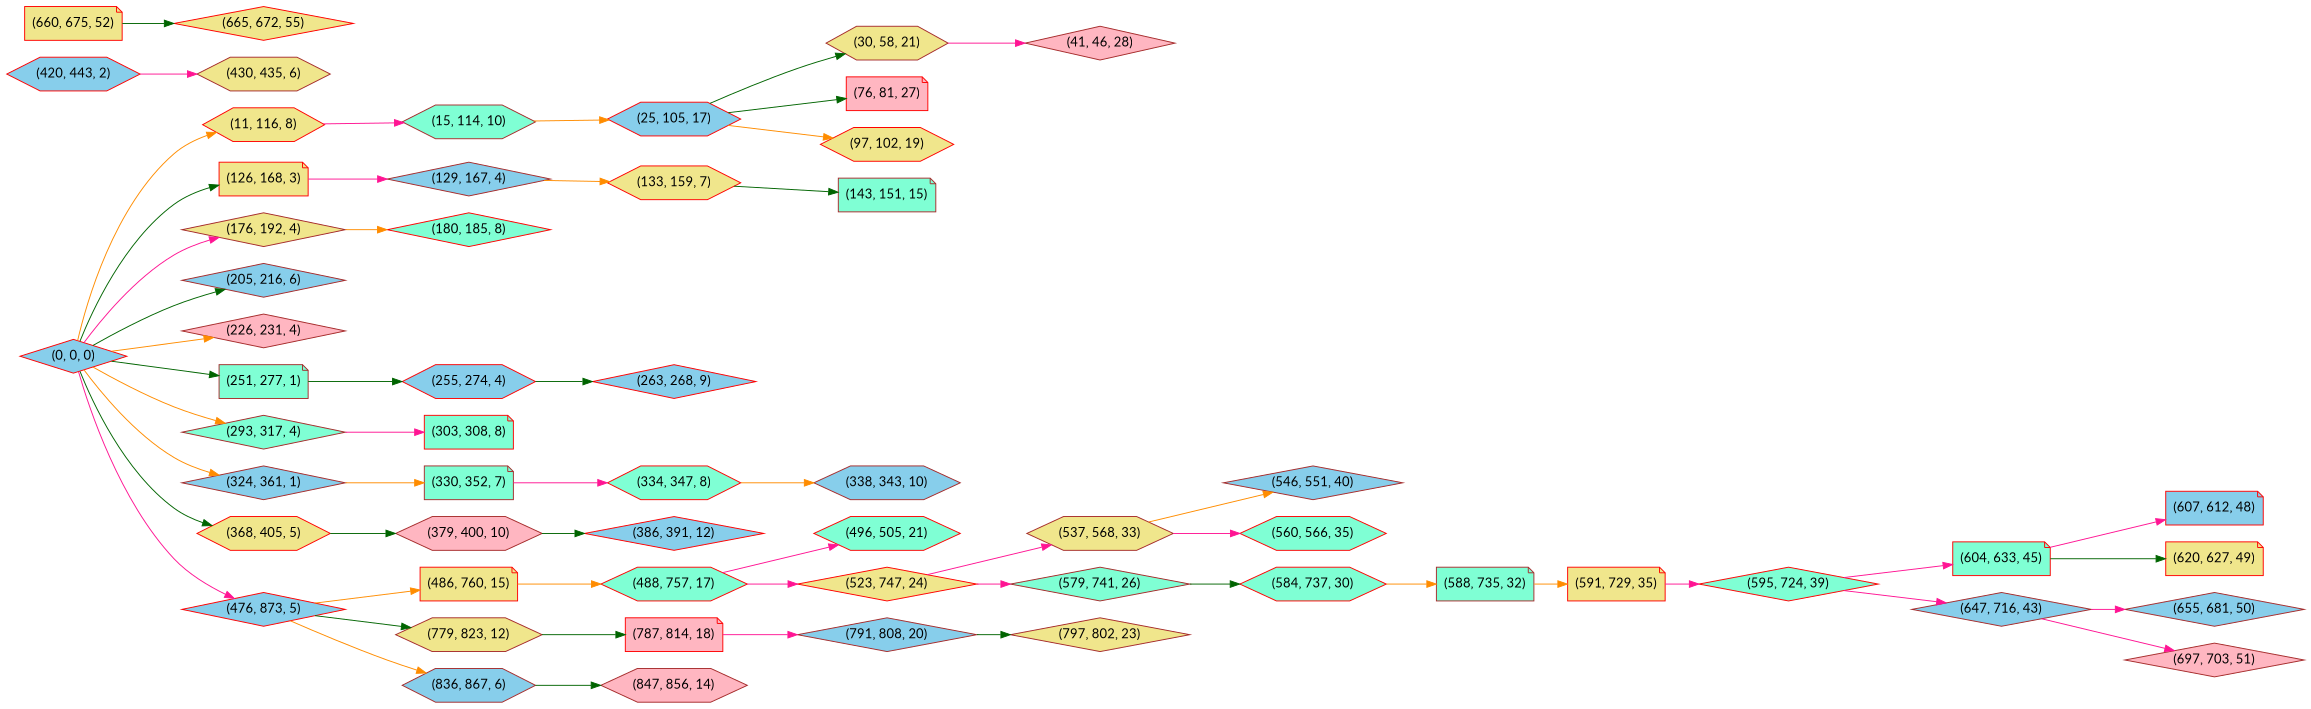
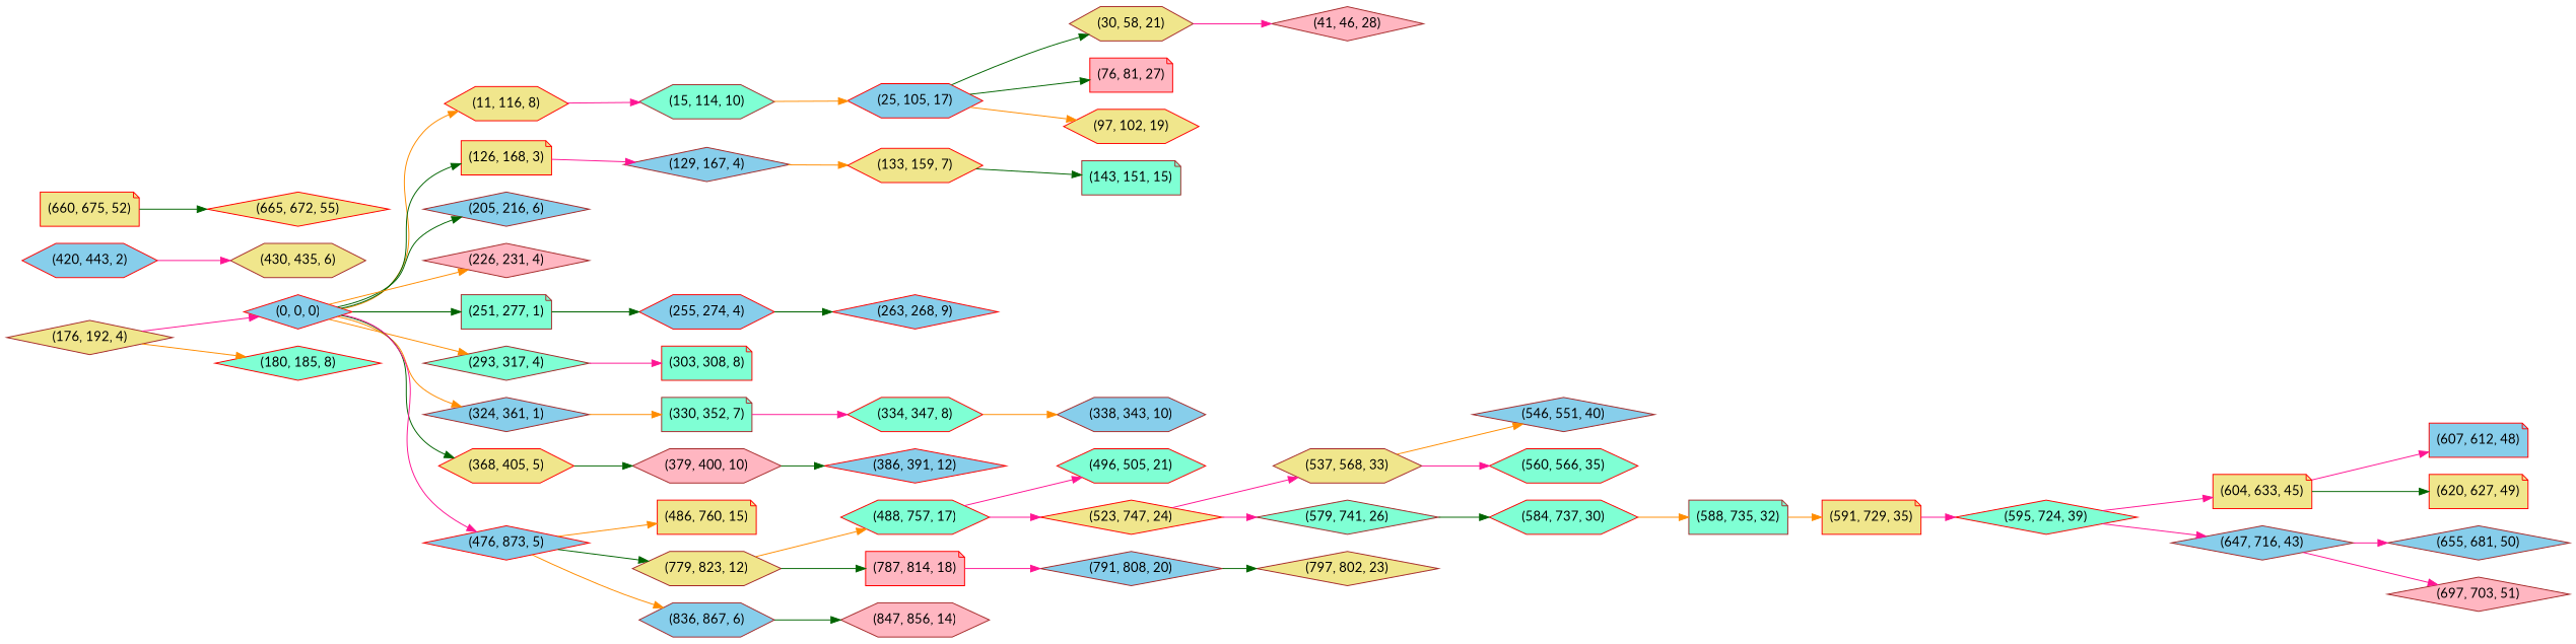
  digraph {
    fontname=Lato
    rankdir=LR
    node [color=red fillcolor=khaki fontname=Lato shape=diamond style=filled]
    edge [color=deeppink fontname=Lato]
    "(0, 0, 0)" [fillcolor=skyblue]
    "(11, 116, 8)" [shape=hexagon]
    "(126, 168, 3)" [shape=note]
    "(176, 192, 4)" [color=brown]
    "(205, 216, 6)" [color=brown fillcolor=skyblue]
    "(226, 231, 4)" [color=brown fillcolor=lightpink]
    "(251, 277, 1)" [color=brown fillcolor=aquamarine shape=note]
    "(293, 317, 4)" [color=brown fillcolor=aquamarine]
    "(324, 361, 1)" [color=brown fillcolor=skyblue]
    "(368, 405, 5)" [shape=hexagon]
    "(476, 873, 5)" [fillcolor=skyblue]
    "(15, 114, 10)" [color=brown fillcolor=aquamarine shape=hexagon]
    "(129, 167, 4)" [color=brown fillcolor=skyblue]
    "(180, 185, 8)" [fillcolor=aquamarine]
    "(255, 274, 4)" [fillcolor=skyblue shape=hexagon]
    "(303, 308, 8)" [fillcolor=aquamarine shape=note]
    "(330, 352, 7)" [color=brown fillcolor=aquamarine shape=note]
    "(379, 400, 10)" [color=brown fillcolor=lightpink shape=hexagon]
    "(420, 443, 2)" [fillcolor=skyblue shape=hexagon]
    "(430, 435, 6)" [color=brown shape=hexagon]
    "(486, 760, 15)" [shape=note]
    "(779, 823, 12)" [color=brown shape=hexagon]
    "(836, 867, 6)" [color=brown fillcolor=skyblue shape=hexagon]
    "(25, 105, 17)" [fillcolor=skyblue shape=hexagon]
    "(30, 58, 21)" [color=brown shape=hexagon]
    "(76, 81, 27)" [fillcolor=lightpink shape=note]
    "(97, 102, 19)" [shape=hexagon]
    "(41, 46, 28)" [color=brown fillcolor=lightpink]
    "(133, 159, 7)" [shape=hexagon]
    "(143, 151, 15)" [color=brown fillcolor=aquamarine shape=note]
    "(263, 268, 9)" [fillcolor=skyblue]
    "(334, 347, 8)" [fillcolor=aquamarine shape=hexagon]
    "(338, 343, 10)" [color=brown fillcolor=skyblue shape=hexagon]
    "(386, 391, 12)" [fillcolor=skyblue]
    "(488, 757, 17)" [fillcolor=aquamarine shape=hexagon]
    "(787, 814, 18)" [fillcolor=lightpink shape=note]
    "(847, 856, 14)" [color=brown fillcolor=lightpink shape=hexagon]
    "(496, 505, 21)" [fillcolor=aquamarine shape=hexagon]
    "(523, 747, 24)"
    "(537, 568, 33)" [color=brown shape=hexagon]
    "(579, 741, 26)" [color=brown fillcolor=aquamarine]
    "(546, 551, 40)" [color=brown fillcolor=skyblue]
    "(560, 566, 35)" [fillcolor=aquamarine shape=hexagon]
    "(584, 737, 30)" [fillcolor=aquamarine shape=hexagon]
    "(588, 735, 32)" [color=brown fillcolor=aquamarine shape=note]
    "(591, 729, 35)" [shape=note]
    "(595, 724, 39)" [fillcolor=aquamarine]
-   "(604, 633, 45)" [fillcolor=aquamarine shape=note]
+   "(604, 633, 45)" [shape=note]
    "(647, 716, 43)" [color=brown fillcolor=skyblue]
    "(607, 612, 48)" [fillcolor=skyblue shape=note]
    "(620, 627, 49)" [shape=note]
    "(655, 681, 50)" [color=brown fillcolor=skyblue]
    "(697, 703, 51)" [color=brown fillcolor=lightpink]
    "(660, 675, 52)" [shape=note]
    "(665, 672, 55)"
    "(791, 808, 20)" [color=brown fillcolor=skyblue]
    "(797, 802, 23)" [color=brown]
    "(0, 0, 0)" -> "(11, 116, 8)" [color=darkorange]
    "(0, 0, 0)" -> "(126, 168, 3)" [color=darkgreen]
-   "(0, 0, 0)" -> "(176, 192, 4)"
+   "(176, 192, 4)" -> "(0, 0, 0)"
    "(0, 0, 0)" -> "(205, 216, 6)" [color=darkgreen]
    "(0, 0, 0)" -> "(226, 231, 4)" [color=darkorange]
    "(0, 0, 0)" -> "(251, 277, 1)" [color=darkgreen]
    "(0, 0, 0)" -> "(293, 317, 4)" [color=darkorange]
    "(0, 0, 0)" -> "(324, 361, 1)" [color=darkorange]
    "(0, 0, 0)" -> "(368, 405, 5)" [color=darkgreen]
    "(0, 0, 0)" -> "(476, 873, 5)"
    "(11, 116, 8)" -> "(15, 114, 10)"
    "(126, 168, 3)" -> "(129, 167, 4)"
    "(176, 192, 4)" -> "(180, 185, 8)" [color=darkorange]
    "(251, 277, 1)" -> "(255, 274, 4)" [color=darkgreen]
    "(293, 317, 4)" -> "(303, 308, 8)"
    "(324, 361, 1)" -> "(330, 352, 7)" [color=darkorange]
    "(368, 405, 5)" -> "(379, 400, 10)" [color=darkgreen]
    "(476, 873, 5)" -> "(486, 760, 15)" [color=darkorange]
    "(476, 873, 5)" -> "(779, 823, 12)" [color=darkgreen]
    "(476, 873, 5)" -> "(836, 867, 6)" [color=darkorange]
    "(15, 114, 10)" -> "(25, 105, 17)" [color=darkorange]
    "(129, 167, 4)" -> "(133, 159, 7)" [color=darkorange]
    "(255, 274, 4)" -> "(263, 268, 9)" [color=darkgreen]
    "(330, 352, 7)" -> "(334, 347, 8)"
    "(379, 400, 10)" -> "(386, 391, 12)" [color=darkgreen]
    "(420, 443, 2)" -> "(430, 435, 6)"
-   "(486, 760, 15)" -> "(488, 757, 17)" [color=darkorange]
+   "(779, 823, 12)" -> "(488, 757, 17)" [color=darkorange]
    "(779, 823, 12)" -> "(787, 814, 18)" [color=darkgreen]
    "(836, 867, 6)" -> "(847, 856, 14)" [color=darkgreen]
    "(25, 105, 17)" -> "(30, 58, 21)" [color=darkgreen]
    "(25, 105, 17)" -> "(76, 81, 27)" [color=darkgreen]
    "(25, 105, 17)" -> "(97, 102, 19)" [color=darkorange]
    "(30, 58, 21)" -> "(41, 46, 28)"
    "(133, 159, 7)" -> "(143, 151, 15)" [color=darkgreen]
    "(334, 347, 8)" -> "(338, 343, 10)" [color=darkorange]
    "(488, 757, 17)" -> "(496, 505, 21)"
    "(488, 757, 17)" -> "(523, 747, 24)"
    "(787, 814, 18)" -> "(791, 808, 20)"
    "(523, 747, 24)" -> "(537, 568, 33)"
    "(523, 747, 24)" -> "(579, 741, 26)"
    "(537, 568, 33)" -> "(546, 551, 40)" [color=darkorange]
    "(537, 568, 33)" -> "(560, 566, 35)"
    "(579, 741, 26)" -> "(584, 737, 30)" [color=darkgreen]
    "(584, 737, 30)" -> "(588, 735, 32)" [color=darkorange]
    "(588, 735, 32)" -> "(591, 729, 35)" [color=darkorange]
    "(591, 729, 35)" -> "(595, 724, 39)"
    "(595, 724, 39)" -> "(604, 633, 45)"
    "(595, 724, 39)" -> "(647, 716, 43)"
    "(604, 633, 45)" -> "(607, 612, 48)"
    "(604, 633, 45)" -> "(620, 627, 49)" [color=darkgreen]
    "(647, 716, 43)" -> "(655, 681, 50)"
    "(647, 716, 43)" -> "(697, 703, 51)"
    "(660, 675, 52)" -> "(665, 672, 55)" [color=darkgreen]
    "(791, 808, 20)" -> "(797, 802, 23)" [color=darkgreen]
  }
